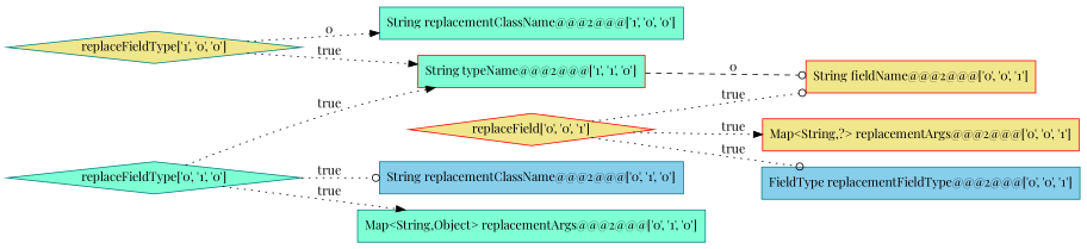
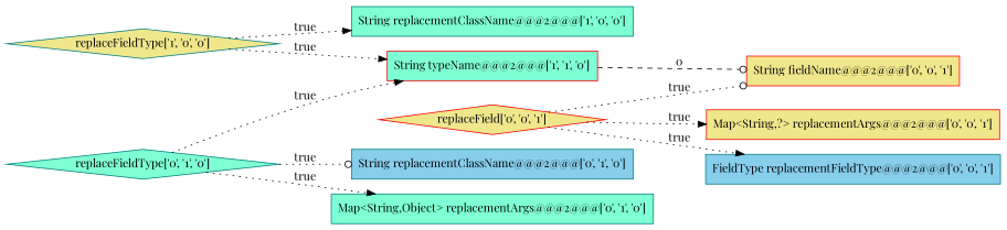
  digraph {
    fontname="Playfair Display"
    rankdir=LR
    node [color=teal fillcolor=aquamarine fontname="Playfair Display" shape=box style=filled]
    edge [arrowhead=normal fontname="Playfair Display" style=dotted]
    n1 [label="String replacementClassName@@@2@@@['1', '0', '0']"]
    n2 [label="replaceFieldType['0', '1', '0']" shape=diamond]
    n3 [fillcolor=skyblue label="String replacementClassName@@@2@@@['0', '1', '0']"]
    n4 [label="Map<String,Object> replacementArgs@@@2@@@['0', '1', '0']"]
    n5 [color=red label="String typeName@@@2@@@['1', '1', '0']"]
    n6 [color=red fillcolor=khaki label="String fieldName@@@2@@@['0', '0', '1']"]
    n7 [color=red fillcolor=khaki label="replaceField['0', '0', '1']" shape=diamond]
    n8 [color=red fillcolor=khaki label="Map<String,?> replacementArgs@@@2@@@['0', '0', '1']"]
    n9 [fillcolor=skyblue label="FieldType replacementFieldType@@@2@@@['0', '0', '1']"]
    n10 [fillcolor=khaki label="replaceFieldType['1', '0', '0']" shape=diamond]
    n2 -> n3 [arrowhead=odot label=true]
    n2 -> n4 [label=true]
    n2 -> n5 [label=true]
    n5 -> n6 [arrowhead=odot label=0 style=dashed]
    n7 -> n6 [arrowhead=odot label=true]
    n7 -> n8 [label=true]
-   n7 -> n9 [arrowhead=odot label=true]
-   n10 -> n1 [label=0]
+   n7 -> n9 [label=true]
+   n10 -> n1 [label=true]
    n10 -> n5 [label=true]
  }
